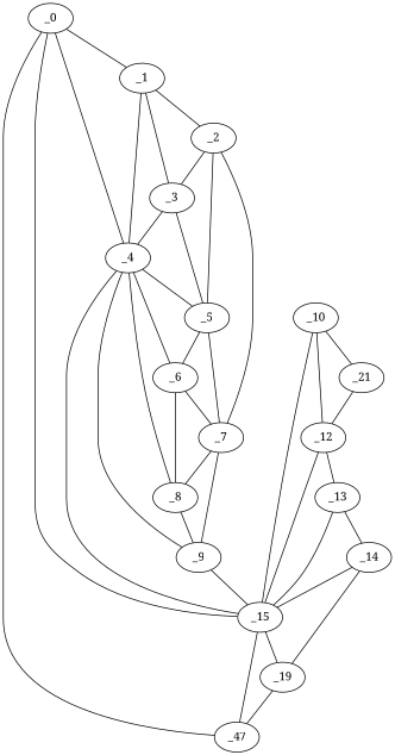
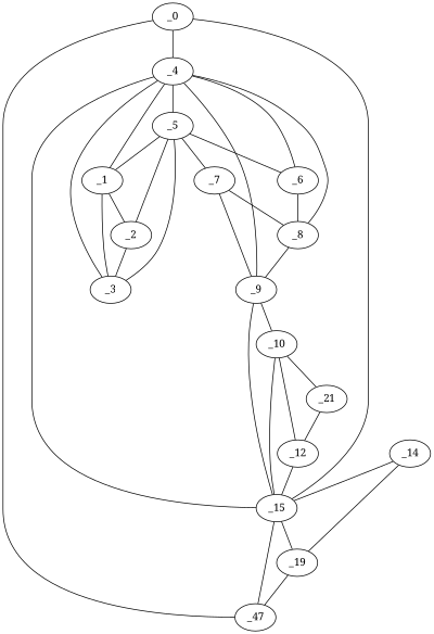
  graph {
    fontname="Noto Serif"
    node [fontname="Noto Serif" x=7 y=63]
    edge [fontname="Noto Serif" valence=1]
    _0 [x=2]
    _1 [x=3 y=59]
    _4 [y=61]
    _15 [x=123 y=62]
    n5 [label=_47 x=127]
    _2 [x=4 y=56]
    _3 [y=57]
    _5 [x=12 y=53]
    _6 [x=18 y=50]
    _8 [x=30 y=45]
    _9 [x=41 y=43]
    n12 [label=_19 x=127 y=57]
    _7 [x=23 y=44]
    _10 [x=94 y=42]
    n15 [label=_21 x=101 y=42]
    _12 [x=110 y=45]
-   _13 [x=115 y=47]
    _14 [x=120 y=49]
-   _0 -- _1
+   _5 -- _1
    _0 -- _4 [valence=2]
    _0 -- _15 [valence=2]
    _0 -- n5
    _1 -- _4 [valence=2]
    _1 -- _2
    _1 -- _3
    _4 -- _15 [valence=2]
    _4 -- _5 [valence=2]
    _4 -- _6 [valence=2]
    _4 -- _8 [valence=2]
    _4 -- _9 [valence=2]
    _15 -- n5 [valence=2]
    _15 -- n12 [valence=2]
    _2 -- _3
    _2 -- _5
-   _2 -- _7
    _3 -- _4 [valence=2]
    _3 -- _5 [valence=2]
    _5 -- _6 [valence=2]
    _5 -- _7 [valence=2]
    _6 -- _8
-   _6 -- _7
    _8 -- _9
    _9 -- _15
+   _9 -- _10
    n12 -- n5
    _7 -- _8 [valence=2]
    _7 -- _9
    _10 -- _15 [valence=2]
    _10 -- n15
    _10 -- _12 [valence=2]
    n15 -- _12
    _12 -- _15
-   _12 -- _13
-   _13 -- _15 [valence=2]
-   _13 -- _14
    _14 -- _15
    _14 -- n12
  }
